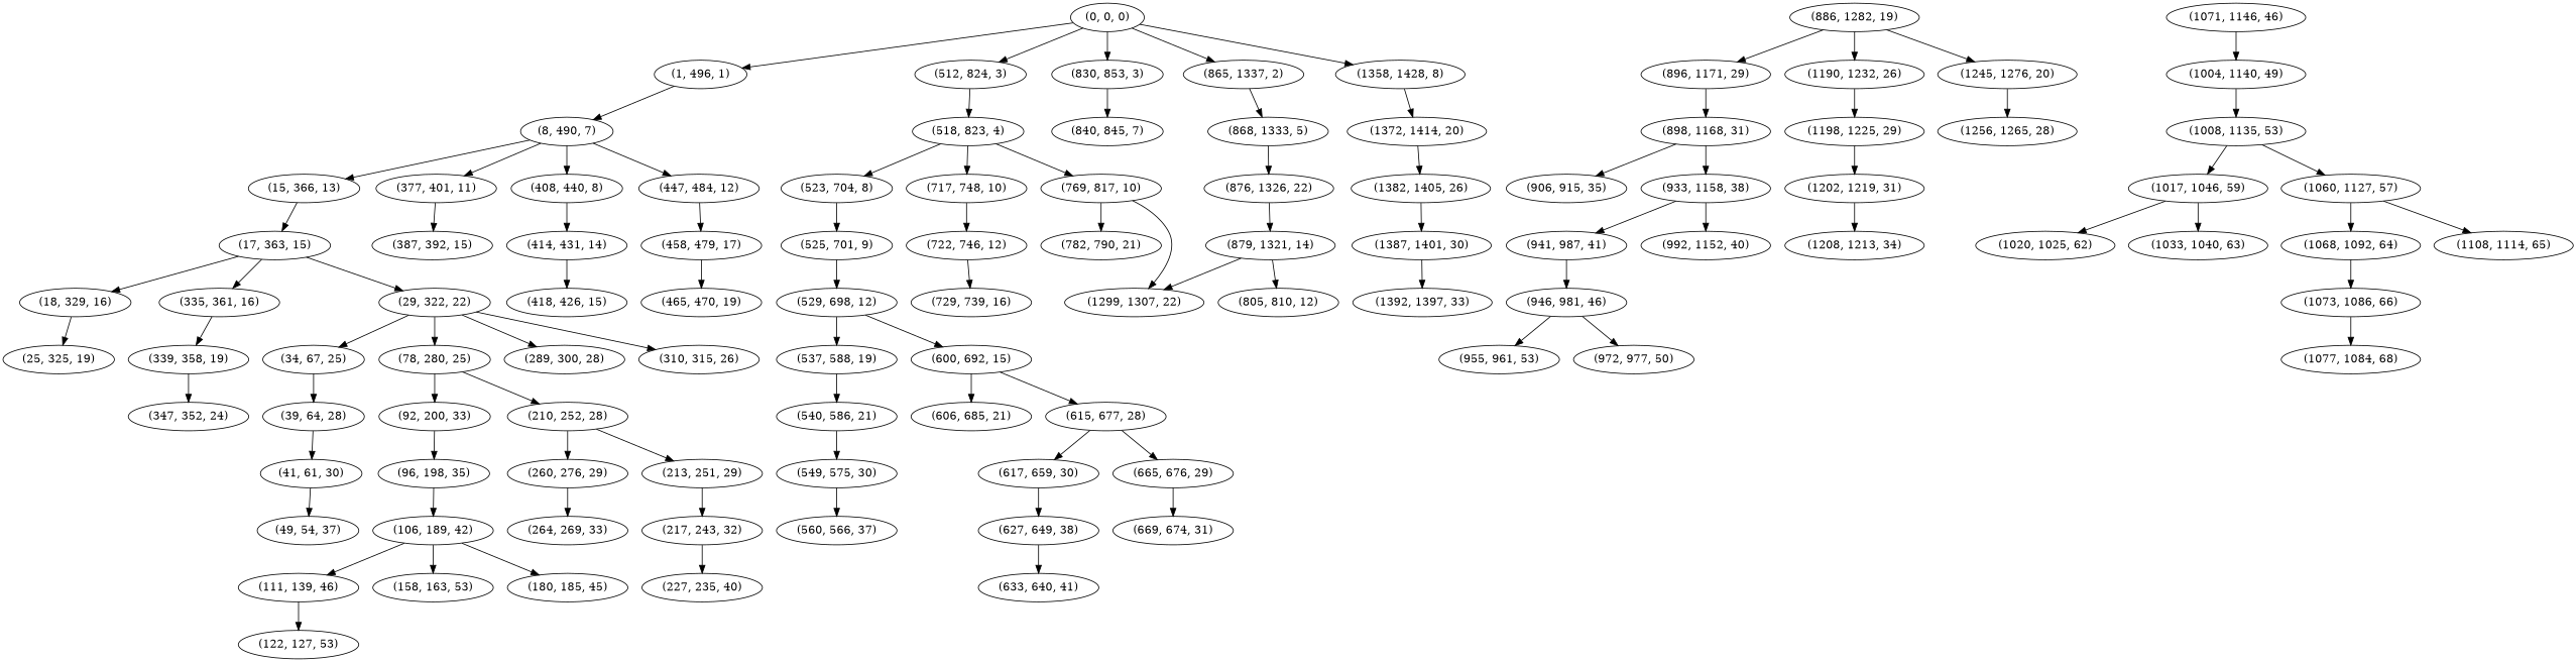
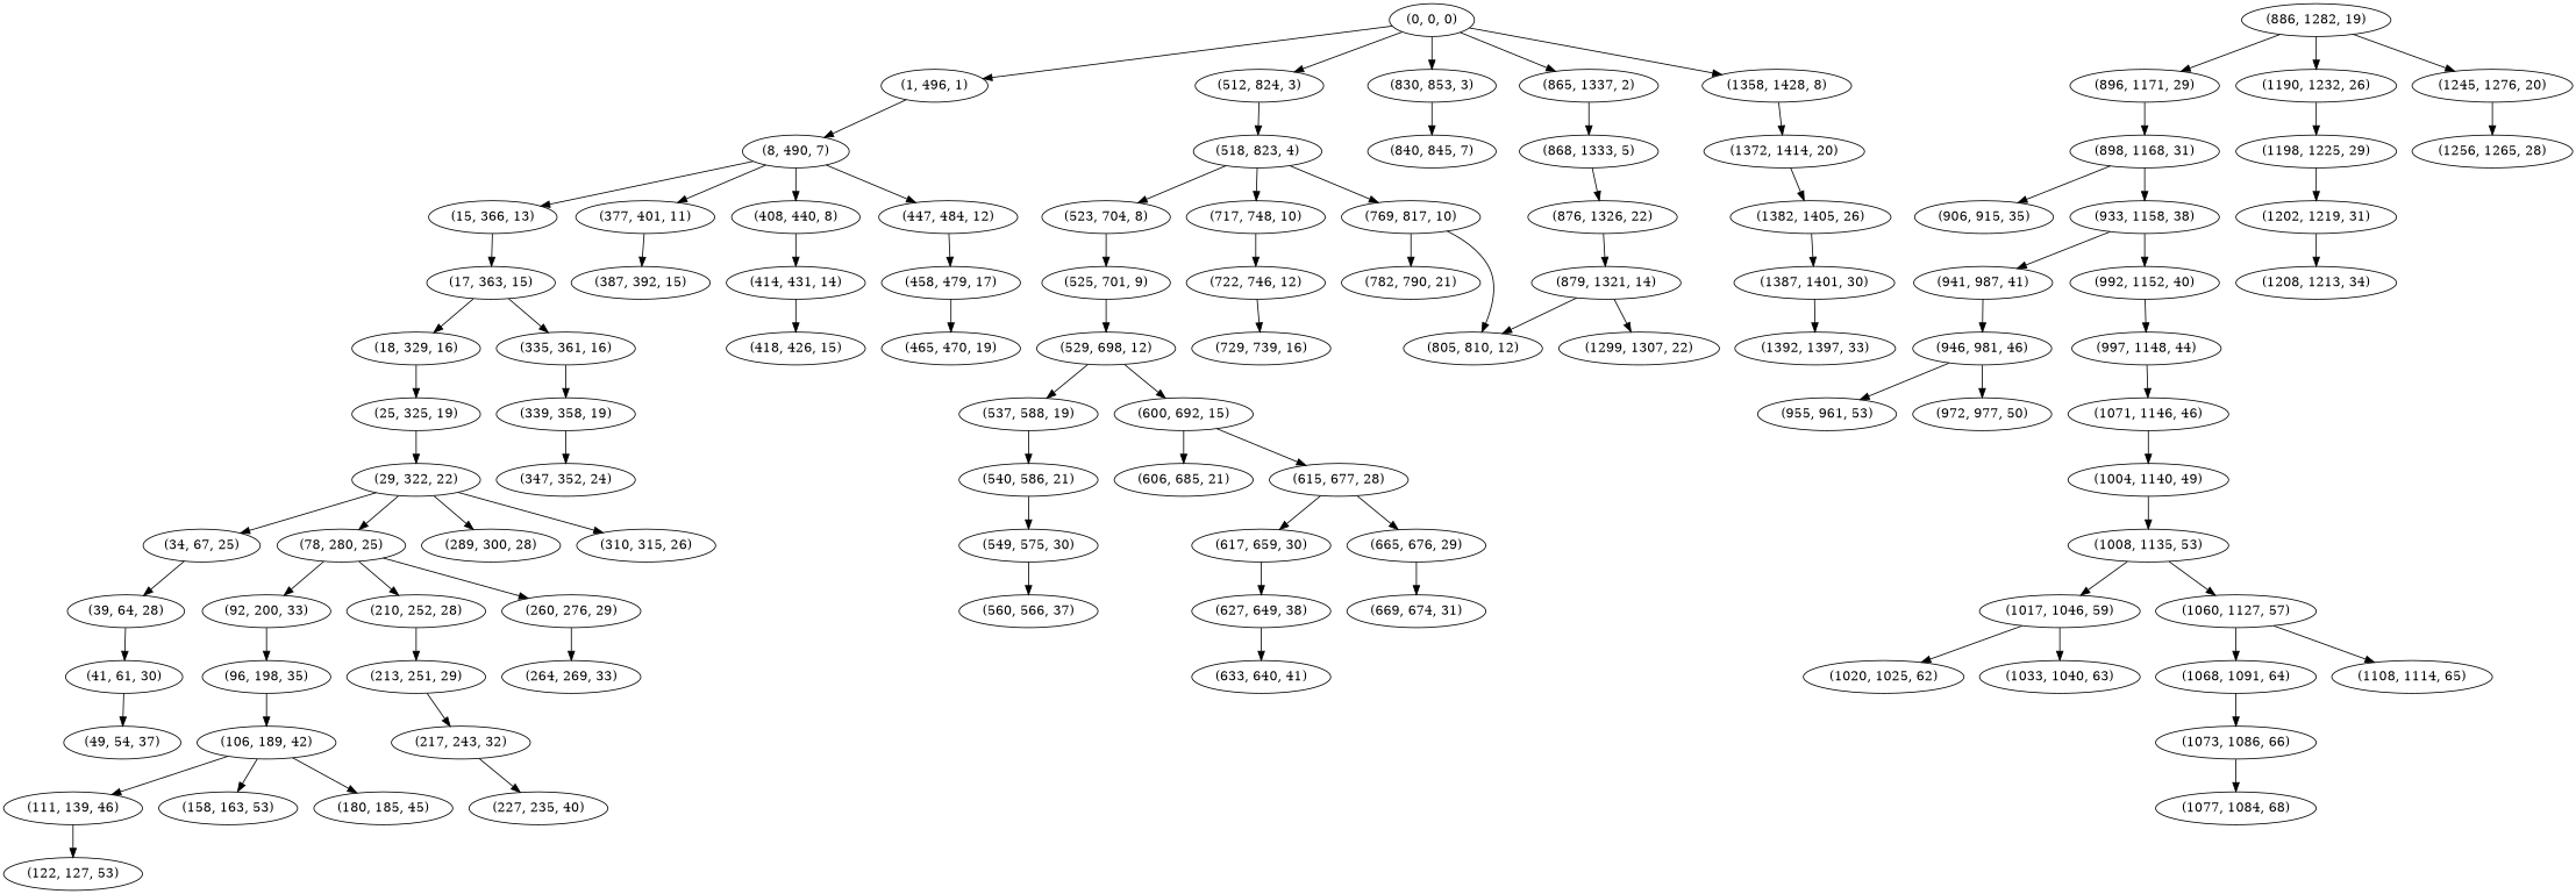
  digraph {
    "(0, 0, 0)"
    "(1, 496, 1)"
    "(512, 824, 3)"
    "(830, 853, 3)"
    "(865, 1337, 2)"
    "(1358, 1428, 8)"
    "(8, 490, 7)"
    "(518, 823, 4)"
    "(840, 845, 7)"
    "(868, 1333, 5)"
    "(1372, 1414, 20)"
    "(15, 366, 13)"
    "(377, 401, 11)"
    "(408, 440, 8)"
    "(447, 484, 12)"
    "(17, 363, 15)"
    "(387, 392, 15)"
    "(414, 431, 14)"
    "(458, 479, 17)"
    "(18, 329, 16)"
    "(335, 361, 16)"
    "(25, 325, 19)"
    "(339, 358, 19)"
    "(29, 322, 22)"
    "(34, 67, 25)"
    "(78, 280, 25)"
    "(289, 300, 28)"
    "(310, 315, 26)"
    "(39, 64, 28)"
    "(92, 200, 33)"
    "(210, 252, 28)"
    "(260, 276, 29)"
    "(41, 61, 30)"
    "(49, 54, 37)"
    "(96, 198, 35)"
    "(213, 251, 29)"
    "(264, 269, 33)"
    "(106, 189, 42)"
    "(111, 139, 46)"
    "(158, 163, 53)"
    "(180, 185, 45)"
    "(122, 127, 53)"
    "(217, 243, 32)"
    "(227, 235, 40)"
    "(347, 352, 24)"
    "(418, 426, 15)"
    "(465, 470, 19)"
    "(523, 704, 8)"
    "(717, 748, 10)"
    "(769, 817, 10)"
    "(525, 701, 9)"
    "(722, 746, 12)"
    "(782, 790, 21)"
    "(805, 810, 12)"
    "(529, 698, 12)"
    "(537, 588, 19)"
    "(600, 692, 15)"
    "(540, 586, 21)"
    "(606, 685, 21)"
    "(615, 677, 28)"
    "(549, 575, 30)"
    "(560, 566, 37)"
    "(617, 659, 30)"
    "(665, 676, 29)"
    "(627, 649, 38)"
    "(669, 674, 31)"
    "(633, 640, 41)"
    "(729, 739, 16)"
    n69 [label="(876, 1326, 22)"]
    "(879, 1321, 14)"
    "(1299, 1307, 22)"
    "(886, 1282, 19)"
    "(896, 1171, 29)"
    "(1190, 1232, 26)"
    "(1245, 1276, 20)"
    "(898, 1168, 31)"
    "(1198, 1225, 29)"
    "(1256, 1265, 28)"
    "(906, 915, 35)"
    "(933, 1158, 38)"
    "(941, 987, 41)"
    "(992, 1152, 40)"
    "(946, 981, 46)"
+   "(997, 1148, 44)"
    "(955, 961, 53)"
    "(972, 977, 50)"
    n87 [label="(1071, 1146, 46)"]
    "(1004, 1140, 49)"
    "(1008, 1135, 53)"
    "(1017, 1046, 59)"
    "(1060, 1127, 57)"
    "(1020, 1025, 62)"
    "(1033, 1040, 63)"
-   "(1068, 1092, 64)"
+   "(1068, 1092, 64)" [label="(1068, 1091, 64)"]
    "(1108, 1114, 65)"
    "(1073, 1086, 66)"
    "(1077, 1084, 68)"
    "(1202, 1219, 31)"
    "(1208, 1213, 34)"
    "(1382, 1405, 26)"
    "(1387, 1401, 30)"
    "(1392, 1397, 33)"
    "(0, 0, 0)" -> "(1, 496, 1)"
    "(0, 0, 0)" -> "(512, 824, 3)"
    "(0, 0, 0)" -> "(830, 853, 3)"
    "(0, 0, 0)" -> "(865, 1337, 2)"
    "(0, 0, 0)" -> "(1358, 1428, 8)"
    "(1, 496, 1)" -> "(8, 490, 7)"
    "(512, 824, 3)" -> "(518, 823, 4)"
    "(830, 853, 3)" -> "(840, 845, 7)"
    "(865, 1337, 2)" -> "(868, 1333, 5)"
    "(1358, 1428, 8)" -> "(1372, 1414, 20)"
    "(8, 490, 7)" -> "(15, 366, 13)"
    "(8, 490, 7)" -> "(377, 401, 11)"
    "(8, 490, 7)" -> "(408, 440, 8)"
    "(8, 490, 7)" -> "(447, 484, 12)"
    "(518, 823, 4)" -> "(523, 704, 8)"
    "(518, 823, 4)" -> "(717, 748, 10)"
    "(518, 823, 4)" -> "(769, 817, 10)"
    "(868, 1333, 5)" -> n69
    "(1372, 1414, 20)" -> "(1382, 1405, 26)"
    "(15, 366, 13)" -> "(17, 363, 15)"
    "(377, 401, 11)" -> "(387, 392, 15)"
    "(408, 440, 8)" -> "(414, 431, 14)"
    "(447, 484, 12)" -> "(458, 479, 17)"
    "(17, 363, 15)" -> "(18, 329, 16)"
    "(17, 363, 15)" -> "(335, 361, 16)"
    "(414, 431, 14)" -> "(418, 426, 15)"
    "(458, 479, 17)" -> "(465, 470, 19)"
    "(18, 329, 16)" -> "(25, 325, 19)"
    "(335, 361, 16)" -> "(339, 358, 19)"
-   "(17, 363, 15)" -> "(29, 322, 22)"
+   "(25, 325, 19)" -> "(29, 322, 22)"
    "(339, 358, 19)" -> "(347, 352, 24)"
    "(29, 322, 22)" -> "(34, 67, 25)"
    "(29, 322, 22)" -> "(78, 280, 25)"
    "(29, 322, 22)" -> "(289, 300, 28)"
    "(29, 322, 22)" -> "(310, 315, 26)"
    "(34, 67, 25)" -> "(39, 64, 28)"
    "(78, 280, 25)" -> "(92, 200, 33)"
    "(78, 280, 25)" -> "(210, 252, 28)"
-   "(210, 252, 28)" -> "(260, 276, 29)"
+   "(78, 280, 25)" -> "(260, 276, 29)"
    "(39, 64, 28)" -> "(41, 61, 30)"
    "(92, 200, 33)" -> "(96, 198, 35)"
    "(210, 252, 28)" -> "(213, 251, 29)"
    "(260, 276, 29)" -> "(264, 269, 33)"
    "(41, 61, 30)" -> "(49, 54, 37)"
    "(96, 198, 35)" -> "(106, 189, 42)"
    "(213, 251, 29)" -> "(217, 243, 32)"
    "(106, 189, 42)" -> "(111, 139, 46)"
    "(106, 189, 42)" -> "(158, 163, 53)"
    "(106, 189, 42)" -> "(180, 185, 45)"
    "(111, 139, 46)" -> "(122, 127, 53)"
    "(217, 243, 32)" -> "(227, 235, 40)"
    "(523, 704, 8)" -> "(525, 701, 9)"
    "(717, 748, 10)" -> "(722, 746, 12)"
    "(769, 817, 10)" -> "(782, 790, 21)"
-   "(769, 817, 10)" -> "(1299, 1307, 22)"
+   "(769, 817, 10)" -> "(805, 810, 12)"
    "(525, 701, 9)" -> "(529, 698, 12)"
    "(722, 746, 12)" -> "(729, 739, 16)"
    "(529, 698, 12)" -> "(537, 588, 19)"
    "(529, 698, 12)" -> "(600, 692, 15)"
    "(537, 588, 19)" -> "(540, 586, 21)"
    "(600, 692, 15)" -> "(606, 685, 21)"
    "(600, 692, 15)" -> "(615, 677, 28)"
    "(540, 586, 21)" -> "(549, 575, 30)"
    "(615, 677, 28)" -> "(617, 659, 30)"
    "(615, 677, 28)" -> "(665, 676, 29)"
    "(549, 575, 30)" -> "(560, 566, 37)"
    "(617, 659, 30)" -> "(627, 649, 38)"
    "(665, 676, 29)" -> "(669, 674, 31)"
    "(627, 649, 38)" -> "(633, 640, 41)"
    n69 -> "(879, 1321, 14)"
    "(879, 1321, 14)" -> "(805, 810, 12)"
    "(879, 1321, 14)" -> "(1299, 1307, 22)"
    "(886, 1282, 19)" -> "(896, 1171, 29)"
    "(886, 1282, 19)" -> "(1190, 1232, 26)"
    "(886, 1282, 19)" -> "(1245, 1276, 20)"
    "(896, 1171, 29)" -> "(898, 1168, 31)"
    "(1190, 1232, 26)" -> "(1198, 1225, 29)"
    "(1245, 1276, 20)" -> "(1256, 1265, 28)"
    "(898, 1168, 31)" -> "(906, 915, 35)"
    "(898, 1168, 31)" -> "(933, 1158, 38)"
    "(1198, 1225, 29)" -> "(1202, 1219, 31)"
    "(933, 1158, 38)" -> "(941, 987, 41)"
    "(933, 1158, 38)" -> "(992, 1152, 40)"
    "(941, 987, 41)" -> "(946, 981, 46)"
+   "(992, 1152, 40)" -> "(997, 1148, 44)"
    "(946, 981, 46)" -> "(955, 961, 53)"
    "(946, 981, 46)" -> "(972, 977, 50)"
+   "(997, 1148, 44)" -> n87
    n87 -> "(1004, 1140, 49)"
    "(1004, 1140, 49)" -> "(1008, 1135, 53)"
    "(1008, 1135, 53)" -> "(1017, 1046, 59)"
    "(1008, 1135, 53)" -> "(1060, 1127, 57)"
    "(1017, 1046, 59)" -> "(1020, 1025, 62)"
    "(1017, 1046, 59)" -> "(1033, 1040, 63)"
    "(1060, 1127, 57)" -> "(1068, 1092, 64)"
    "(1060, 1127, 57)" -> "(1108, 1114, 65)"
    "(1068, 1092, 64)" -> "(1073, 1086, 66)"
    "(1073, 1086, 66)" -> "(1077, 1084, 68)"
    "(1202, 1219, 31)" -> "(1208, 1213, 34)"
    "(1382, 1405, 26)" -> "(1387, 1401, 30)"
    "(1387, 1401, 30)" -> "(1392, 1397, 33)"
  }
